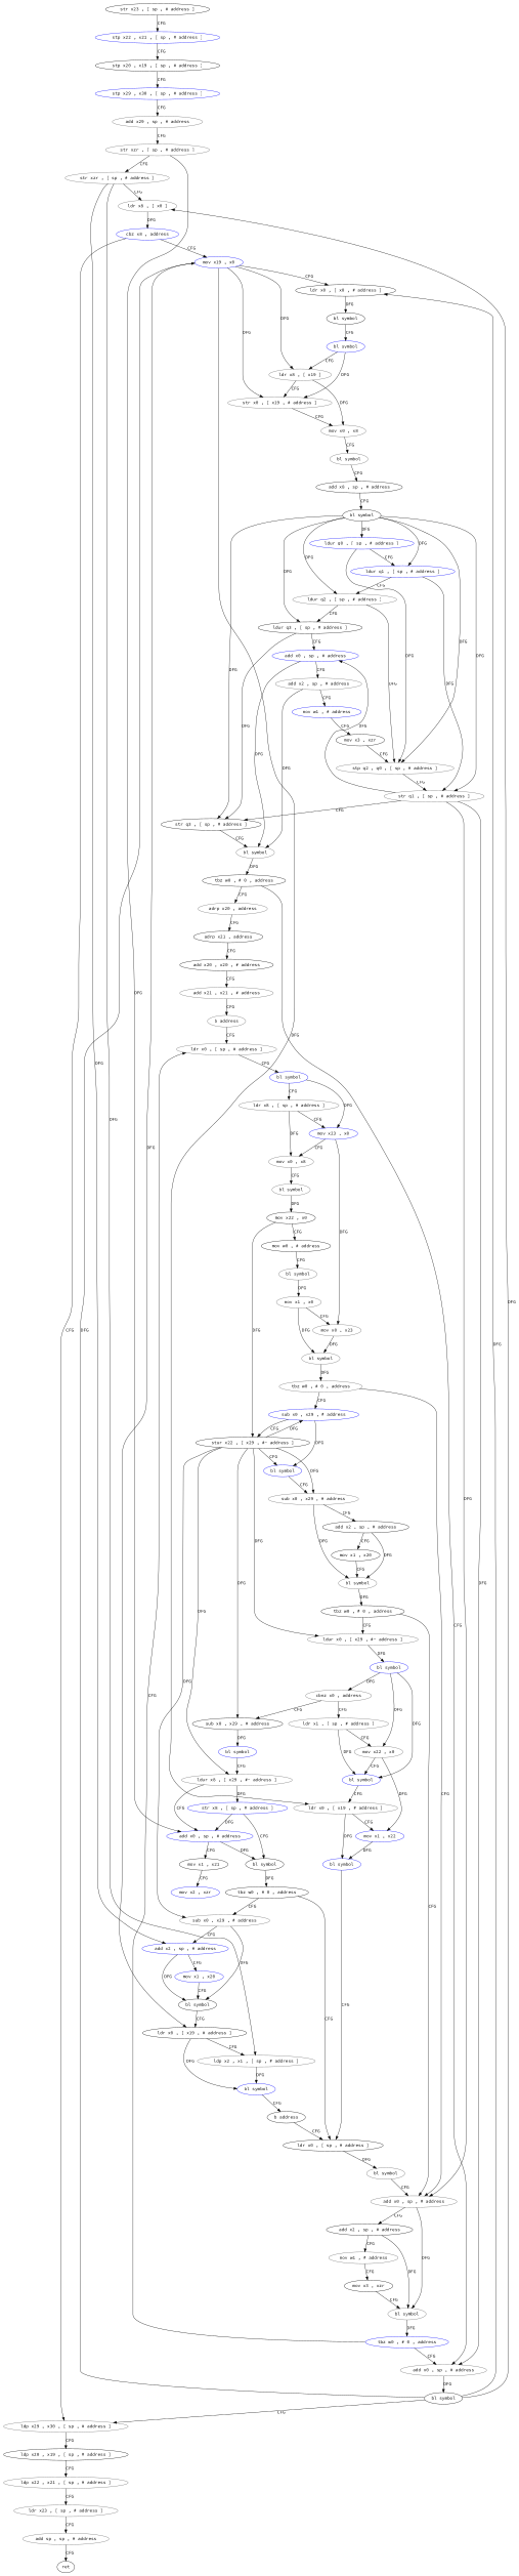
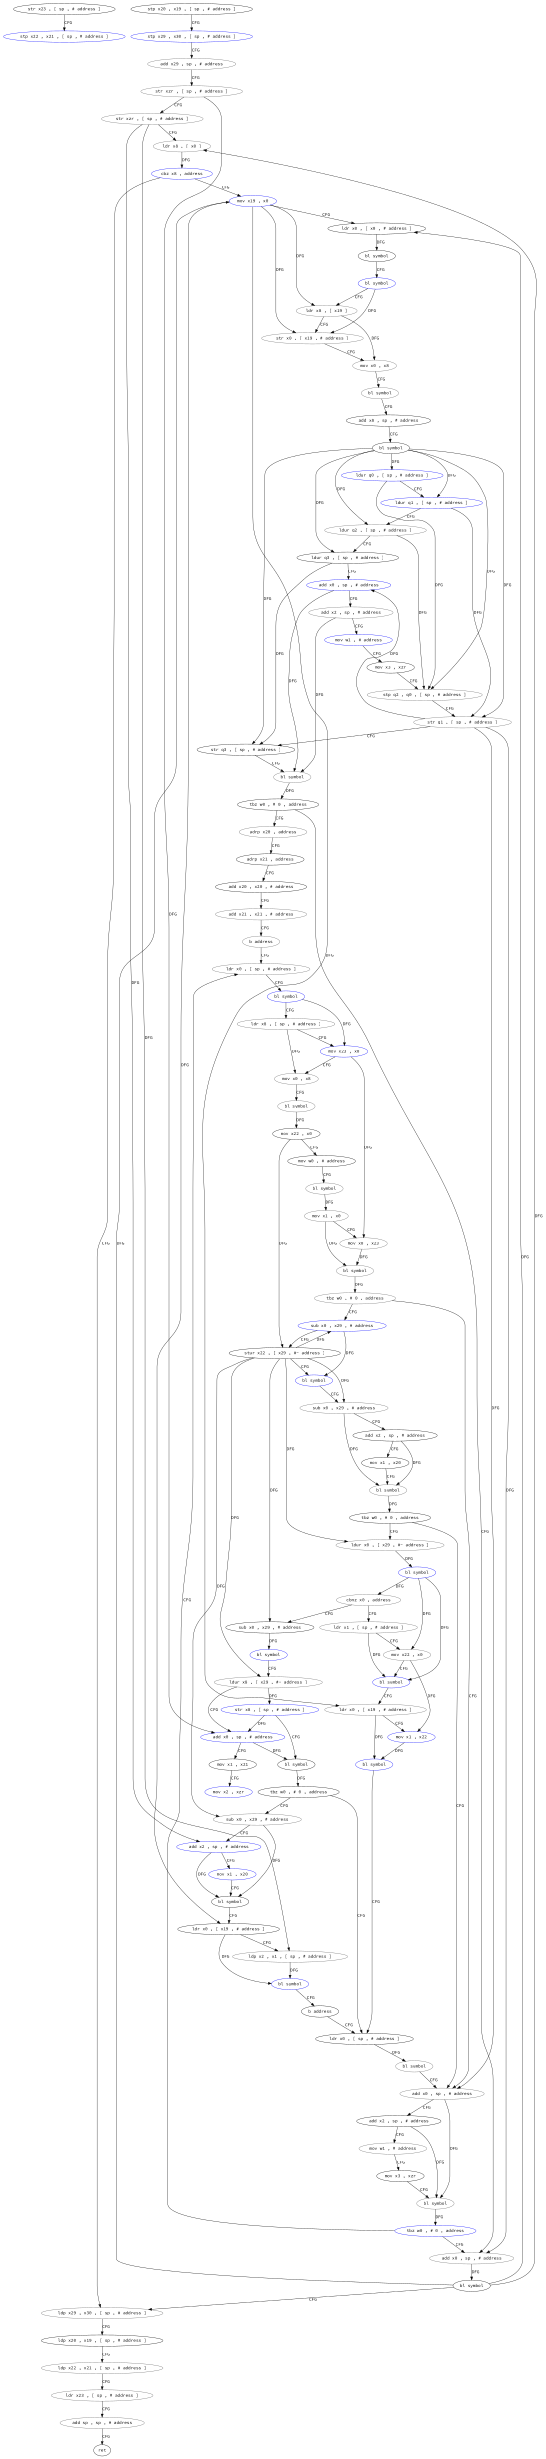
  digraph {
    fontname="Source Code Pro"
    node [color=gray40 fontname="Source Code Pro"]
    edge [fontname="Source Code Pro"]
    n1 [color=black label="str x23 , [ sp , # address ]"]
    n2 [color=blue label="stp x22 , x21 , [ sp , # address ]"]
    n3 [color=black label="stp x20 , x19 , [ sp , # address ]"]
    n4 [color=blue label="stp x29 , x30 , [ sp , # address ]"]
    n5 [label="add x29 , sp , # address"]
    n6 [label="str xzr , [ sp , # address ]"]
    n7 [label="str xzr , [ sp , # address ]"]
    n8 [color=blue label="add x0 , sp , # address"]
    n9 [label="ldr x8 , [ x0 ]"]
    n10 [color=blue label="add x2 , sp , # address"]
    n11 [label="ldp x2 , x1 , [ sp , # address ]"]
    n12 [color=black label="mov x1 , x21"]
    n13 [color=black label="bl symbol"]
    n14 [color=blue label="cbz x8 , address"]
    n15 [color=black label="bl symbol"]
    n16 [color=blue label="mov x1 , x20"]
    n17 [color=blue label="bl symbol"]
    n18 [label="ldp x29 , x30 , [ sp , # address ]"]
    n19 [color=blue label="mov x19 , x0"]
    n20 [color=black label="ldp x20 , x19 , [ sp , # address ]"]
    n21 [color=black label="ldr x0 , [ x0 , # address ]"]
    n22 [label="ldr x8 , [ x19 ]"]
    n23 [label="str x0 , [ x19 , # address ]"]
    n24 [label="ldr x0 , [ x19 , # address ]"]
    n25 [color=black label="ldr x0 , [ x19 , # address ]"]
    n26 [label="ldp x22 , x21 , [ sp , # address ]"]
    n27 [color=black label="bl symbol"]
    n28 [label="mov x0 , x8"]
    n29 [color=blue label="mov x1 , x22"]
    n30 [color=blue label="bl symbol"]
    n31 [label="ldr x23 , [ sp , # address ]"]
    n32 [label="add sp , sp , # address"]
    n33 [color=black label=ret]
    n34 [color=blue label="bl symbol"]
    n35 [label="bl symbol"]
    n36 [color=black label="add x8 , sp , # address"]
    n37 [color=black label="bl symbol"]
    n38 [color=blue label="ldur q0 , [ sp , # address ]"]
    n39 [color=blue label="ldur q1 , [ sp , # address ]"]
    n40 [label="ldur q2 , [ sp , # address ]"]
    n41 [color=black label="ldur q3 , [ sp , # address ]"]
    n42 [label="stp q2 , q0 , [ sp , # address ]"]
    n43 [label="str q1 , [ sp , # address ]"]
    n44 [color=black label="str q3 , [ sp , # address ]"]
    n45 [color=blue label="add x0 , sp , # address"]
    n46 [label="add x0 , sp , # address"]
    n47 [label="add x0 , sp , # address"]
    n48 [label="bl symbol"]
    n49 [label="add x2 , sp , # address"]
    n50 [color=blue label="mov w1 , # address"]
    n51 [color=black label="tbz w0 , # 0 , address"]
    n52 [color=black label="mov x3 , xzr"]
    n53 [color=black label="bl symbol"]
    n54 [color=black label="add x2 , sp , # address"]
    n55 [label="bl symbol"]
    n56 [label="adrp x20 , address"]
    n57 [color=black label="adrp x21 , address"]
    n58 [color=black label="add x20 , x20 , # address"]
    n59 [label="add x21 , x21 , # address"]
    n60 [label="b address"]
    n61 [label="ldr x0 , [ sp , # address ]"]
    n62 [color=blue label="bl symbol"]
    n63 [label="ldr x8 , [ sp , # address ]"]
    n64 [color=blue label="mov x23 , x0"]
    n65 [label="mov x0 , x8"]
    n66 [label="mov x0 , x23"]
    n67 [label="bl symbol"]
    n68 [label="bl symbol"]
    n69 [color=black label="mov x22 , x0"]
    n70 [color=black label="mov w0 , # address"]
    n71 [color=black label="stur x22 , [ x29 , #- address ]"]
    n72 [label="bl symbol"]
    n73 [color=blue label="sub x0 , x29 , # address"]
    n74 [color=blue label="bl symbol"]
    n75 [label="sub x0 , x29 , # address"]
    n76 [label="ldur x0 , [ x29 , #- address ]"]
    n77 [color=black label="sub x0 , x29 , # address"]
    n78 [label="ldur x8 , [ x29 , #- address ]"]
    n79 [label="sub x0 , x29 , # address"]
    n80 [label="mov x1 , x0"]
    n81 [label="tbz w0 , # 0 , address"]
    n82 [label="mov w1 , # address"]
    n83 [color=blue label="tbz w0 , # 0 , address"]
    n84 [color=black label="mov x3 , xzr"]
    n85 [color=black label="add x2 , sp , # address"]
    n86 [label="bl symbol"]
    n87 [color=blue label="bl symbol"]
    n88 [color=blue label="bl symbol"]
    n89 [color=blue label="str x8 , [ sp , # address ]"]
    n90 [color=black label="mov x1 , x20"]
    n91 [color=black label="tbz w0 , # 0 , address"]
    n92 [label="cbnz x0 , address"]
    n93 [label="mov x22 , x0"]
    n94 [color=blue label="bl symbol"]
    n95 [label="ldr x1 , [ sp , # address ]"]
    n96 [color=black label="ldr x0 , [ sp , # address ]"]
    n97 [label="bl symbol"]
    n98 [color=blue label="mov x2 , xzr"]
    n99 [color=black label="tbz w0 , # 0 , address"]
    n100 [color=black label="b address"]
    n1 -> n2 [label=CFG]
-   n2 -> n3 [label=CFG]
    n3 -> n4 [label=CFG]
    n4 -> n5 [label=CFG]
    n5 -> n6 [label=CFG]
    n6 -> n7 [label=CFG]
    n6 -> n8 [label=DFG]
    n7 -> n9 [label=CFG]
    n7 -> n10 [label=DFG]
    n7 -> n11 [label=DFG]
    n8 -> n12 [label=CFG]
    n8 -> n13 [label=DFG]
    n9 -> n14 [label=DFG]
    n10 -> n15 [label=DFG]
    n10 -> n16 [label=CFG]
    n11 -> n17 [label=DFG]
    n12 -> n98 [label=CFG]
    n13 -> n99 [label=DFG]
    n14 -> n18 [label=CFG]
    n14 -> n19 [label=CFG]
    n15 -> n25 [label=CFG]
    n16 -> n15 [label=CFG]
    n17 -> n100 [label=CFG]
    n18 -> n20 [label=CFG]
    n19 -> n21 [label=CFG]
    n19 -> n22 [label=DFG]
    n19 -> n23 [label=DFG]
    n19 -> n24 [label=DFG]
    n19 -> n25 [label=DFG]
    n20 -> n26 [label=CFG]
    n21 -> n27 [label=DFG]
    n22 -> n23 [label=CFG]
    n22 -> n28 [label=DFG]
    n23 -> n28 [label=CFG]
    n24 -> n29 [label=CFG]
    n24 -> n30 [label=DFG]
    n25 -> n11 [label=CFG]
    n25 -> n17 [label=DFG]
    n26 -> n31 [label=CFG]
    n27 -> n34 [label=CFG]
    n28 -> n35 [label=CFG]
    n29 -> n30 [label=DFG]
    n30 -> n96 [label=CFG]
    n31 -> n32 [label=CFG]
    n32 -> n33 [label=CFG]
    n34 -> n22 [label=CFG]
    n34 -> n23 [label=DFG]
    n35 -> n36 [label=CFG]
    n36 -> n37 [label=CFG]
    n37 -> n38 [label=DFG]
    n37 -> n39 [label=DFG]
    n37 -> n40 [label=DFG]
    n37 -> n41 [label=DFG]
    n37 -> n42 [label=DFG]
    n37 -> n43 [label=DFG]
    n37 -> n44 [label=DFG]
    n38 -> n39 [label=CFG]
    n38 -> n42 [label=DFG]
    n39 -> n40 [label=CFG]
    n39 -> n43 [label=DFG]
    n40 -> n41 [label=CFG]
    n40 -> n42 [label=DFG]
    n41 -> n44 [label=DFG]
    n41 -> n45 [label=CFG]
    n42 -> n43 [label=CFG]
    n43 -> n44 [label=CFG]
    n43 -> n45 [label=DFG]
    n43 -> n46 [label=DFG]
    n43 -> n47 [label=DFG]
    n44 -> n48 [label=CFG]
    n45 -> n48 [label=DFG]
    n45 -> n49 [label=CFG]
    n46 -> n53 [label=DFG]
    n47 -> n54 [label=CFG]
    n47 -> n55 [label=DFG]
    n48 -> n51 [label=DFG]
    n49 -> n48 [label=DFG]
    n49 -> n50 [label=CFG]
    n50 -> n52 [label=CFG]
    n51 -> n46 [label=CFG]
    n51 -> n56 [label=CFG]
    n52 -> n42 [label=CFG]
    n53 -> n9 [label=DFG]
    n53 -> n18 [label=CFG]
    n53 -> n19 [label=DFG]
    n53 -> n21 [label=DFG]
    n54 -> n55 [label=DFG]
    n54 -> n82 [label=CFG]
    n55 -> n83 [label=DFG]
    n56 -> n57 [label=CFG]
    n57 -> n58 [label=CFG]
    n58 -> n59 [label=CFG]
    n59 -> n60 [label=CFG]
    n60 -> n61 [label=CFG]
    n61 -> n62 [label=CFG]
    n62 -> n63 [label=CFG]
    n62 -> n64 [label=DFG]
    n63 -> n64 [label=CFG]
    n63 -> n65 [label=DFG]
    n64 -> n65 [label=CFG]
    n64 -> n66 [label=DFG]
    n65 -> n67 [label=CFG]
    n66 -> n68 [label=DFG]
    n67 -> n69 [label=DFG]
    n68 -> n81 [label=DFG]
    n69 -> n70 [label=CFG]
    n69 -> n71 [label=DFG]
    n70 -> n72 [label=CFG]
    n71 -> n73 [label=DFG]
    n71 -> n74 [label=CFG]
    n71 -> n75 [label=DFG]
    n71 -> n76 [label=DFG]
    n71 -> n77 [label=DFG]
    n71 -> n78 [label=DFG]
    n71 -> n79 [label=DFG]
    n72 -> n80 [label=DFG]
    n73 -> n71 [label=CFG]
    n73 -> n74 [label=DFG]
    n74 -> n75 [label=CFG]
    n75 -> n85 [label=CFG]
    n75 -> n86 [label=DFG]
    n76 -> n87 [label=DFG]
    n77 -> n88 [label=DFG]
    n78 -> n8 [label=CFG]
    n78 -> n89 [label=DFG]
    n79 -> n10 [label=CFG]
    n79 -> n15 [label=DFG]
    n80 -> n66 [label=CFG]
    n80 -> n68 [label=DFG]
    n81 -> n47 [label=CFG]
    n81 -> n73 [label=CFG]
    n82 -> n84 [label=CFG]
    n83 -> n46 [label=CFG]
    n83 -> n61 [label=CFG]
    n84 -> n55 [label=CFG]
    n85 -> n86 [label=DFG]
    n85 -> n90 [label=CFG]
    n86 -> n91 [label=DFG]
    n87 -> n92 [label=DFG]
    n87 -> n93 [label=DFG]
    n87 -> n94 [label=DFG]
    n88 -> n78 [label=CFG]
    n89 -> n8 [label=DFG]
    n89 -> n13 [label=CFG]
    n90 -> n86 [label=CFG]
    n91 -> n47 [label=CFG]
    n91 -> n76 [label=CFG]
    n92 -> n77 [label=CFG]
    n92 -> n95 [label=CFG]
    n93 -> n29 [label=DFG]
    n93 -> n94 [label=CFG]
    n94 -> n24 [label=CFG]
    n95 -> n93 [label=CFG]
    n95 -> n94 [label=DFG]
    n96 -> n97 [label=DFG]
    n97 -> n47 [label=CFG]
    n99 -> n79 [label=CFG]
    n99 -> n96 [label=CFG]
    n100 -> n96 [label=CFG]
  }
